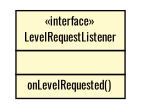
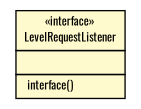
  digraph {
    nodesep=0.25
    ranksep=0.5
    rankdir=LR
    fontname=Oswald
-   n1 [fontcolor=black fontname=Oswald fontsize=9.0 label=<<table title="com.heyzap.sdk.HeyzapLib.LevelRequestListener" border="0" cellborder="1" cellspacing="0" cellpadding="2" port="p" bgcolor="lemonChiffon" href="./HeyzapLib.LevelRequestListener.html"> 		<tr><td><table border="0" cellspacing="0" cellpadding="1"> <tr><td align="center" balign="center"> &#171;interface&#187; </td></tr> <tr><td align="center" balign="center"> LevelRequestListener </td></tr> 		</table></td></tr> 		<tr><td><table border="0" cellspacing="0" cellpadding="1"> <tr><td align="left" balign="left">  </td></tr> 		</table></td></tr> 		<tr><td><table border="0" cellspacing="0" cellpadding="1"> <tr><td align="left" balign="left">  onLevelRequested() </td></tr> 		</table></td></tr> 		</table>> shape=plaintext]
+   n1 [fontcolor=black fontname=Oswald fontsize=9.0 label=<<table title="com.heyzap.sdk.HeyzapLib.LevelRequestListener" border="0" cellborder="1" cellspacing="0" cellpadding="2" port="p" bgcolor="lemonChiffon" href="./HeyzapLib.LevelRequestListener.html"> 		<tr><td><table border="0" cellspacing="0" cellpadding="1"> <tr><td align="center" balign="center"> &#171;interface&#187; </td></tr> <tr><td align="center" balign="center"> LevelRequestListener </td></tr> 		</table></td></tr> 		<tr><td><table border="0" cellspacing="0" cellpadding="1"> <tr><td align="left" balign="left">  </td></tr> 		</table></td></tr> 		<tr><td><table border="0" cellspacing="0" cellpadding="1"> <tr><td align="left" balign="left">  interface() </td></tr> 		</table></td></tr> 		</table>> shape=plaintext]
  }
